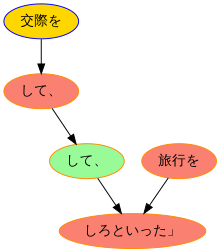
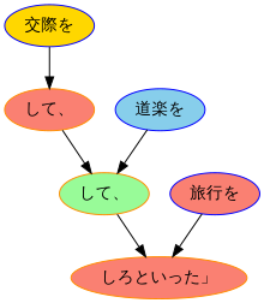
  digraph {
    fontname=Inter
    node [color=blue fillcolor=salmon fontname=Inter style=filled]
    edge [fontname=Inter]
    n1 [fillcolor=gold label="交際を"]
    n2 [color=darkorange label="して、"]
    n3 [color=darkorange fillcolor=palegreen label="して、"]
    n4 [color=darkorange label="しろといった」"]
-   n6 [color=darkorange label="旅行を"]
+   n5 [fillcolor=skyblue label="道楽を"]
+   n6 [label="旅行を"]
    n1 -> n2
    n2 -> n3
    n3 -> n4
+   n5 -> n3
    n6 -> n4
  }
